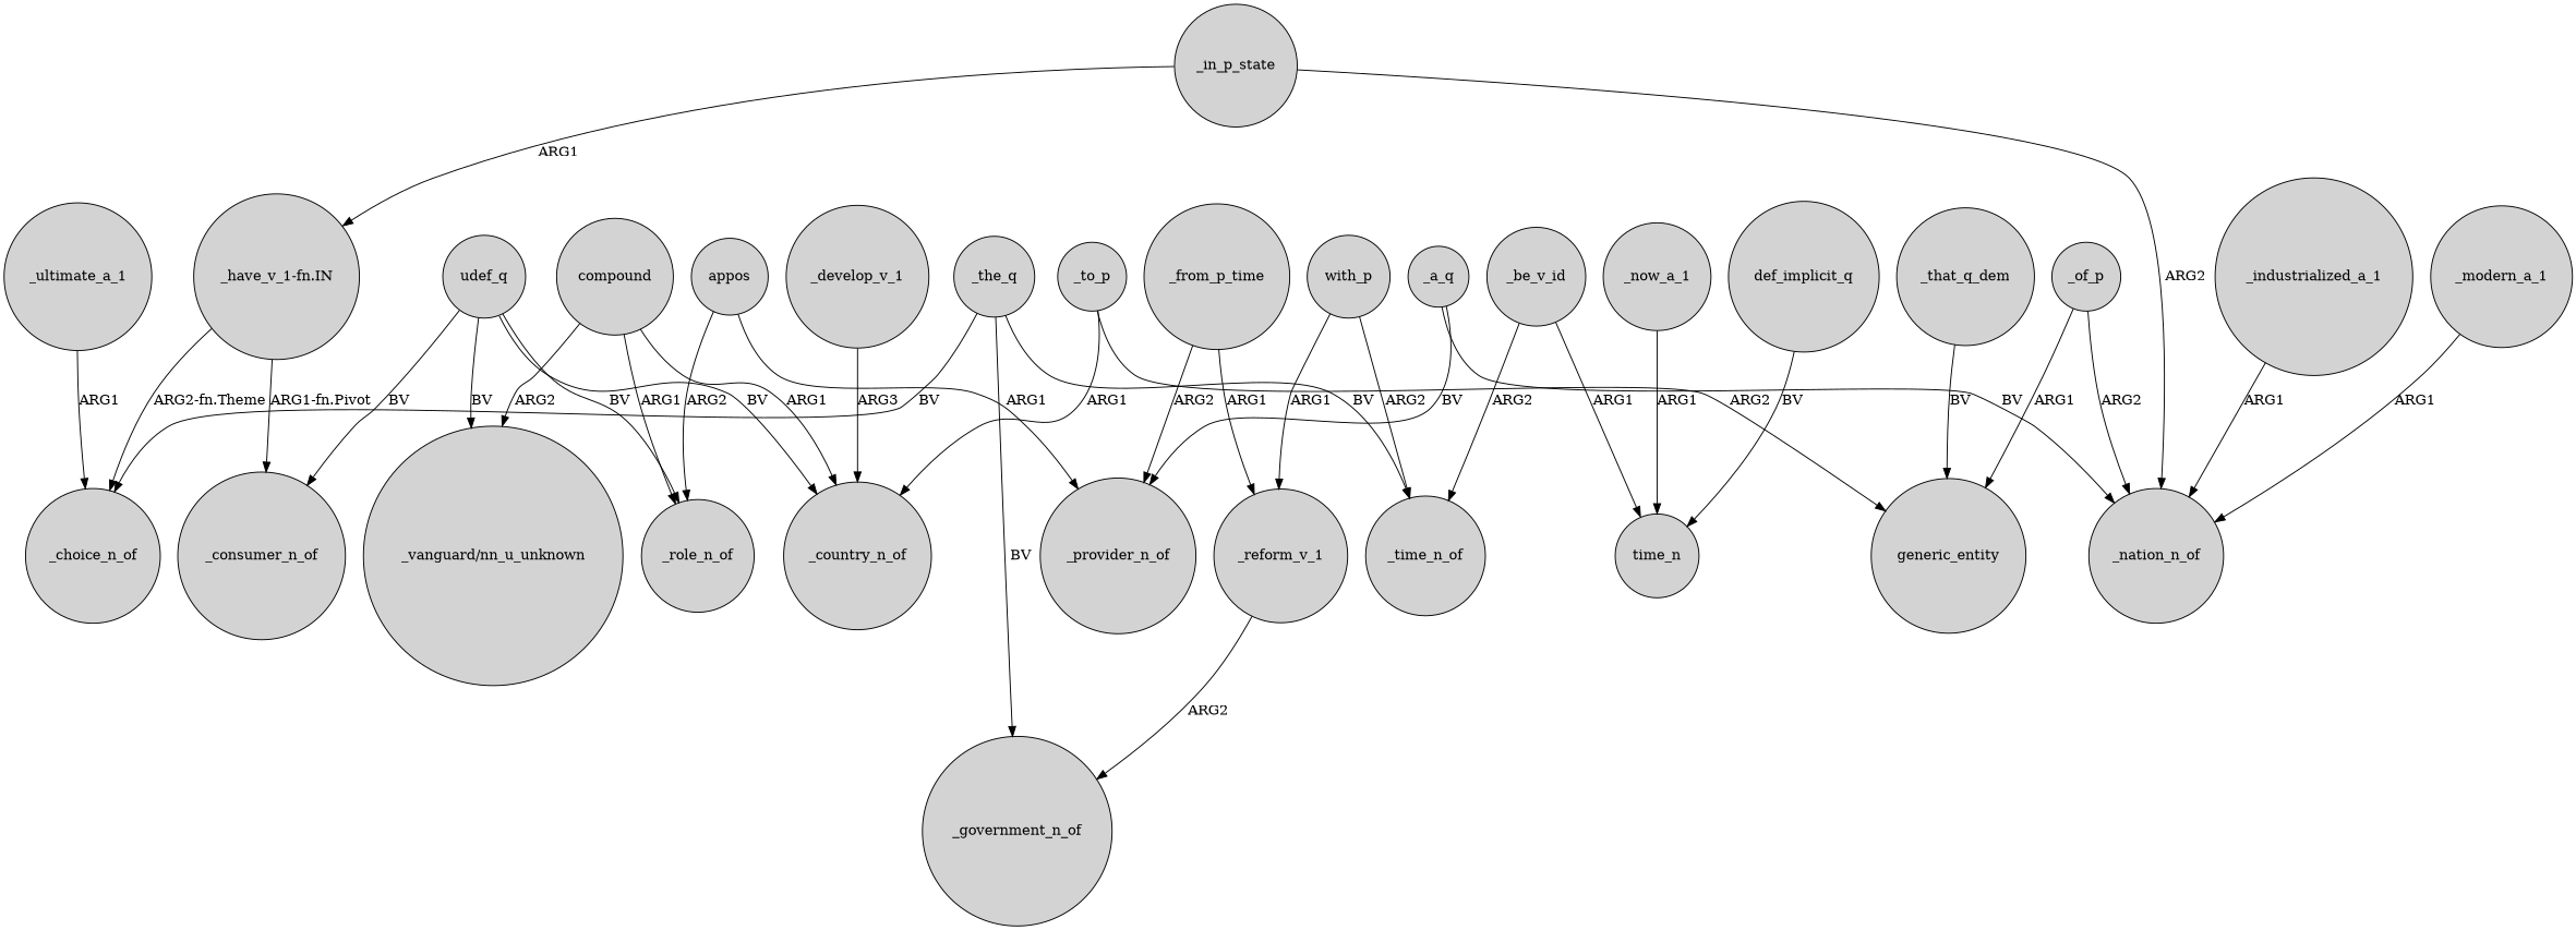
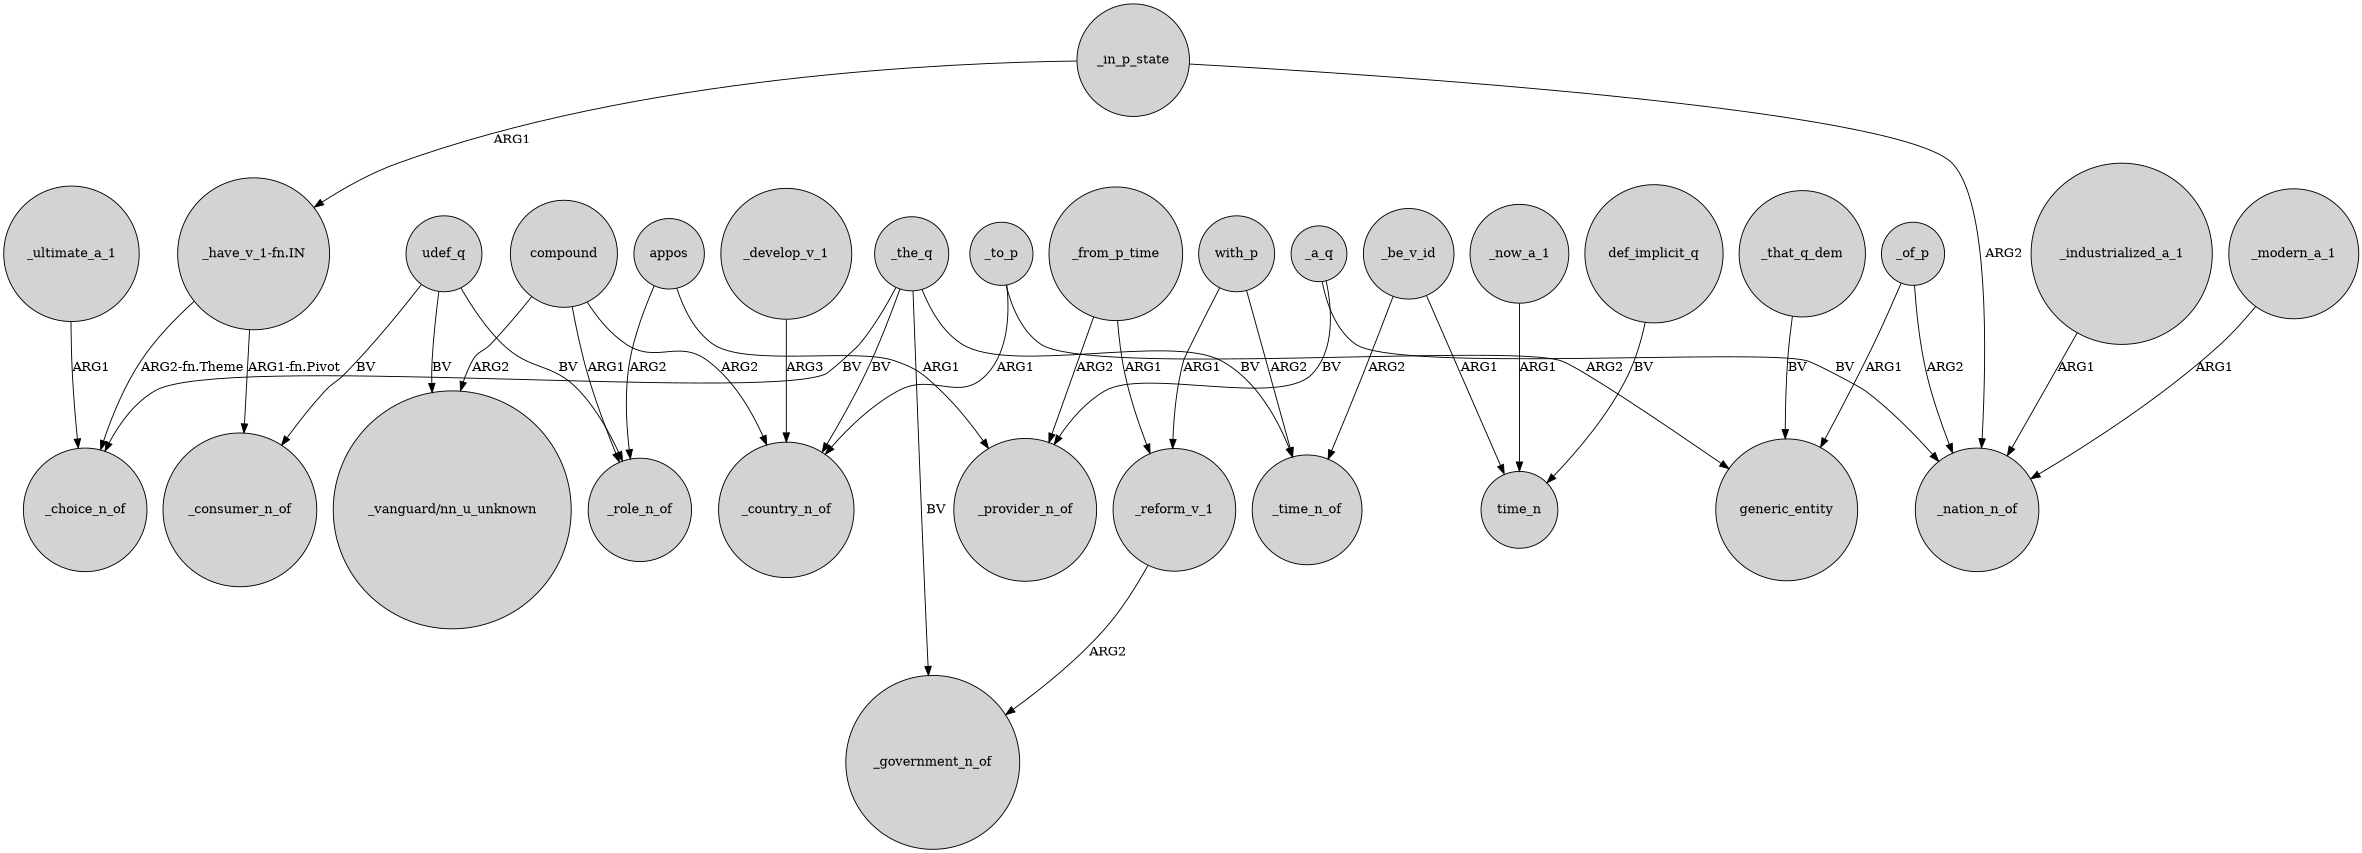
  digraph {
    node [shape=circle style=filled]
    _in_p_state
    _nation_n_of
    "_have_v_1-fn.IN"
    _choice_n_of
    _consumer_n_of
    _be_v_id
    time_n
    _time_n_of
    _develop_v_1
    _country_n_of
    _a_q
    _provider_n_of
    _that_q_dem
    generic_entity
    _ultimate_a_1
    _industrialized_a_1
    udef_q
    "_vanguard/nn_u_unknown"
    _role_n_of
    appos
    _reform_v_1
    _government_n_of
    _the_q
    with_p
    compound
    _to_p
    _of_p
    _modern_a_1
    _now_a_1
    _from_p_time
    def_implicit_q
    _in_p_state -> _nation_n_of [label=ARG2]
    _in_p_state -> "_have_v_1-fn.IN" [label=ARG1]
    "_have_v_1-fn.IN" -> _choice_n_of [label="ARG2-fn.Theme"]
    "_have_v_1-fn.IN" -> _consumer_n_of [label="ARG1-fn.Pivot"]
    _be_v_id -> time_n [label=ARG1]
    _be_v_id -> _time_n_of [label=ARG2]
    _develop_v_1 -> _country_n_of [label=ARG3]
    _a_q -> _nation_n_of [label=BV]
    _a_q -> _provider_n_of [label=BV]
    _that_q_dem -> generic_entity [label=BV]
    _ultimate_a_1 -> _choice_n_of [label=ARG1]
    _industrialized_a_1 -> _nation_n_of [label=ARG1]
    udef_q -> _consumer_n_of [label=BV]
-   udef_q -> _country_n_of [label=BV]
+   _the_q -> _country_n_of [label=BV]
    udef_q -> "_vanguard/nn_u_unknown" [label=BV]
    udef_q -> _role_n_of [label=BV]
    appos -> _provider_n_of [label=ARG1]
    appos -> _role_n_of [label=ARG2]
    _reform_v_1 -> _government_n_of [label=ARG2]
    _the_q -> _choice_n_of [label=BV]
    _the_q -> _time_n_of [label=BV]
    _the_q -> _government_n_of [label=BV]
    with_p -> _time_n_of [label=ARG2]
    with_p -> _reform_v_1 [label=ARG1]
-   compound -> _country_n_of [label=ARG1]
+   compound -> _country_n_of [label=ARG2]
    compound -> "_vanguard/nn_u_unknown" [label=ARG2]
    compound -> _role_n_of [label=ARG1]
    _to_p -> _country_n_of [label=ARG1]
    _to_p -> generic_entity [label=ARG2]
    _of_p -> _nation_n_of [label=ARG2]
    _of_p -> generic_entity [label=ARG1]
    _modern_a_1 -> _nation_n_of [label=ARG1]
    _now_a_1 -> time_n [label=ARG1]
    _from_p_time -> _provider_n_of [label=ARG2]
    _from_p_time -> _reform_v_1 [label=ARG1]
    def_implicit_q -> time_n [label=BV]
  }
